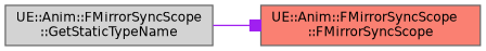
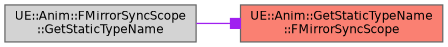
  digraph {
    rankdir=LR
    node [fontname=Helvetica fontsize=10 shape=box style=filled]
    n1 [color=gray40 fillcolor=lightgrey fontcolor=black height=0.2 label="UE::Anim::FMirrorSyncScope\l::GetStaticTypeName" width=0.4]
-   n2 [color=grey40 fillcolor=salmon height=0.2 label="UE::Anim::FMirrorSyncScope\l::FMirrorSyncScope" width=0.4]
+   n2 [color=grey40 fillcolor=salmon height=0.2 label="UE::Anim::GetStaticTypeName\l::FMirrorSyncScope" width=0.4]
    n1 -> n2 [color=purple fontname=Helvetica fontsize=10 labelfontname=Helvetica labelfontsize=10 style=solid arrowhead=box]
  }
